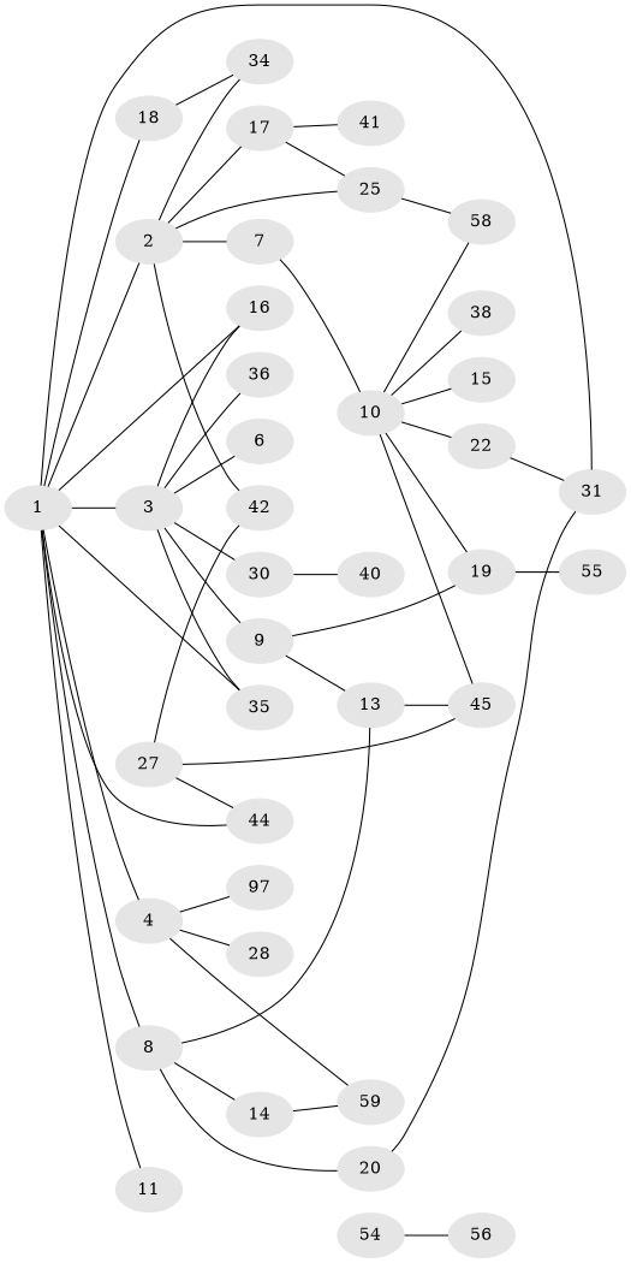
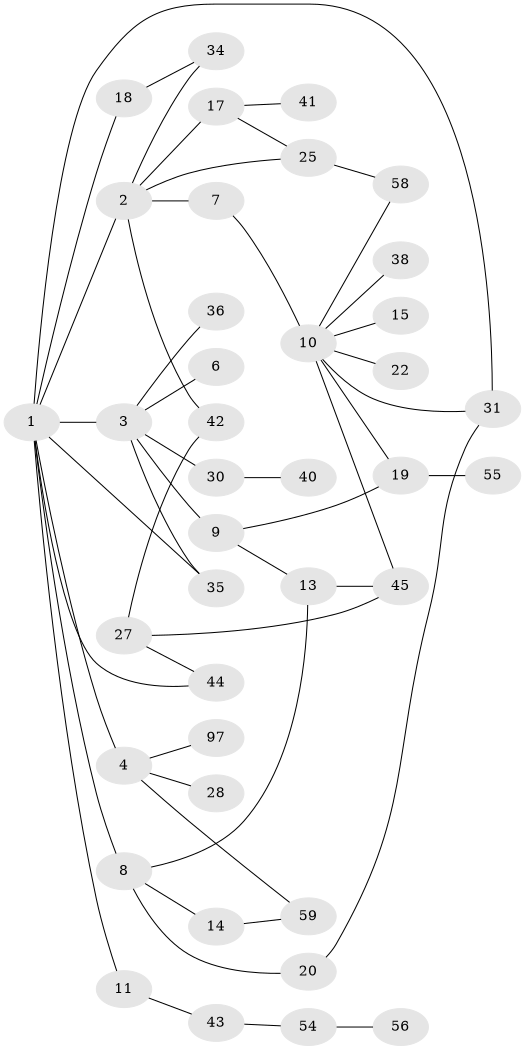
  graph {
    rankdir=LR
    node [color=gray90 style=filled]
    1 [super="+26"]
    2 [super="+21"]
    3 [super="+29"]
    4 [super="+5"]
    8 [super="+57"]
    11
-   16 [super="+48"]
    18
    31 [super="+50"]
    35
    44 [super="+47"]
    7
    17 [super="+24"]
    25
    34
    42 [super="+51"]
    6 [super="+23"]
    9
    30
    36
    28
    n22 [label=97]
    59
    13 [super="+45"]
    14 [super="+46"]
    20
+   43 [super="+53"]
    10 [super="+12"]
    41
    58
    19 [super="+33"]
    40
    15
    22 [super="+32"]
    38
    n36 [label=45]
    55
    54
    27 [super="+52"]
    56
    1 -- 2 [weight=2]
    1 -- 3
    1 -- 4
    1 -- 8
    1 -- 11
-   1 -- 16
    1 -- 18
    1 -- 31
    1 -- 35
    1 -- 44
    2 -- 7
    2 -- 17
    2 -- 25
    2 -- 34
    2 -- 42
-   3 -- 16
    3 -- 35
    3 -- 6
    3 -- 9
    3 -- 30
    3 -- 36
    4 -- 28
    4 -- n22
    4 -- 59
    8 -- 13
    8 -- 14
    8 -- 20
+   11 -- 43
    18 -- 34
    7 -- 10
    17 -- 25
    17 -- 41
    25 -- 58
    9 -- 13
    9 -- 19
    30 -- 40
    13 -- n36
    14 -- 59 [weight=2]
    20 -- 31
+   43 -- 54
    10 -- 58
    10 -- 19
    10 -- 15
    10 -- 22
    10 -- 38
    10 -- n36
    19 -- 55
-   22 -- 31
+   10 -- 31
    54 -- 56
    27 -- 44
    27 -- 42
    27 -- n36
  }
